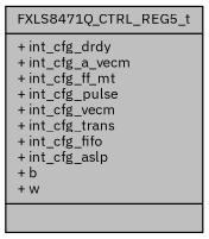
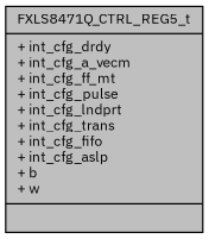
  digraph {
    fontname="IBM Plex Sans"
-   n1 [color=black fillcolor=grey75 fontcolor=black fontname="IBM Plex Sans" fontsize=10 height=0.2 label="{FXLS8471Q_CTRL_REG5_t\n|+ int_cfg_drdy\l+ int_cfg_a_vecm\l+ int_cfg_ff_mt\l+ int_cfg_pulse\l+ int_cfg_vecm\l+ int_cfg_trans\l+ int_cfg_fifo\l+ int_cfg_aslp\l+ b\l+ w\l|}" shape=record style=filled width=0.4]
+   n1 [color=black fillcolor=grey75 fontcolor=black fontname="IBM Plex Sans" fontsize=10 height=0.2 label="{FXLS8471Q_CTRL_REG5_t\n|+ int_cfg_drdy\l+ int_cfg_a_vecm\l+ int_cfg_ff_mt\l+ int_cfg_pulse\l+ int_cfg_lndprt\l+ int_cfg_trans\l+ int_cfg_fifo\l+ int_cfg_aslp\l+ b\l+ w\l|}" shape=record style=filled width=0.4]
  }
